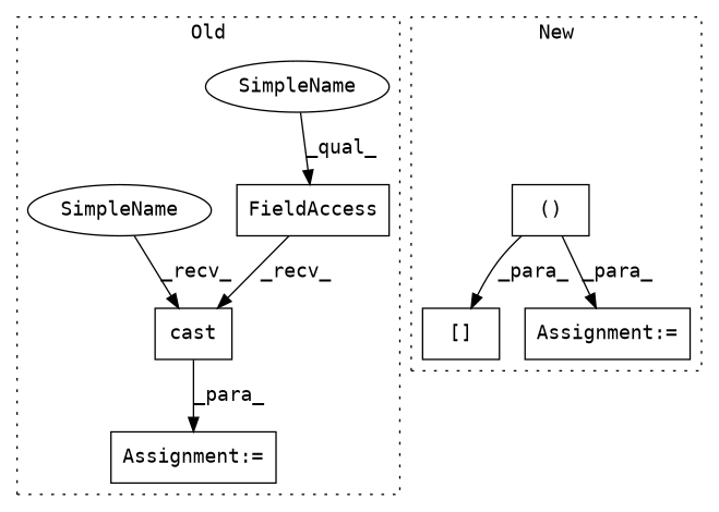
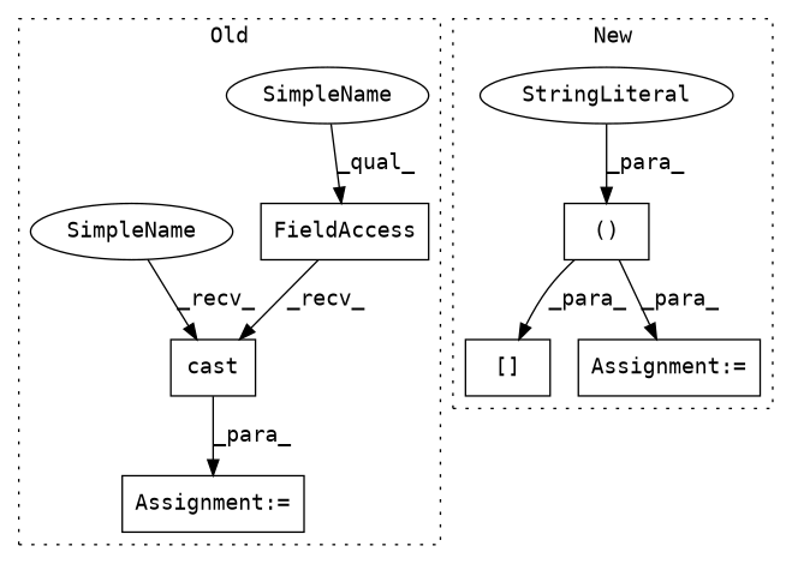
  digraph {
    fontname="DejaVu Sans Mono"
    node [a=7 fontname="DejaVu Sans Mono" l=1 s=3514 shape=box]
    edge [fontname="DejaVu Sans Mono"]
    n1 [a=32 l="5,1" label=cast s="3469,3530"]
    n2 [label="Assignment:=" s=3457]
    n3 [a=22 l=16 label=FieldAccess]
    n4 [a=42 l=10 label=SimpleName shape=ellipse]
    n5 [a=42 l=10 label=SimpleName s=3458 shape=ellipse]
    n6 [a=106 l=91 label="()" s=3711]
+   n7 [a=45 l=16 label=StringLiteral s=3711 shape=ellipse]
    n8 [a=2 l="9,2" label="[]" s="3702,3802"]
    n9 [label="Assignment:=" s=3700]
    subgraph cluster_1 {
      label=Old
      style=dotted
      n1
      n2
      n3
      n4
      n5
    }
    subgraph cluster_2 {
      label=New
      style=dotted
      n6
+     n7
      n8
      n9
    }
    n1 -> n2 [label=_para_]
    n3 -> n1 [label=_recv_]
    n4 -> n3 [label=_qual_]
    n5 -> n1 [label=_recv_]
    n6 -> n8 [label=_para_]
    n6 -> n9 [label=_para_]
+   n7 -> n6 [label=_para_]
  }
